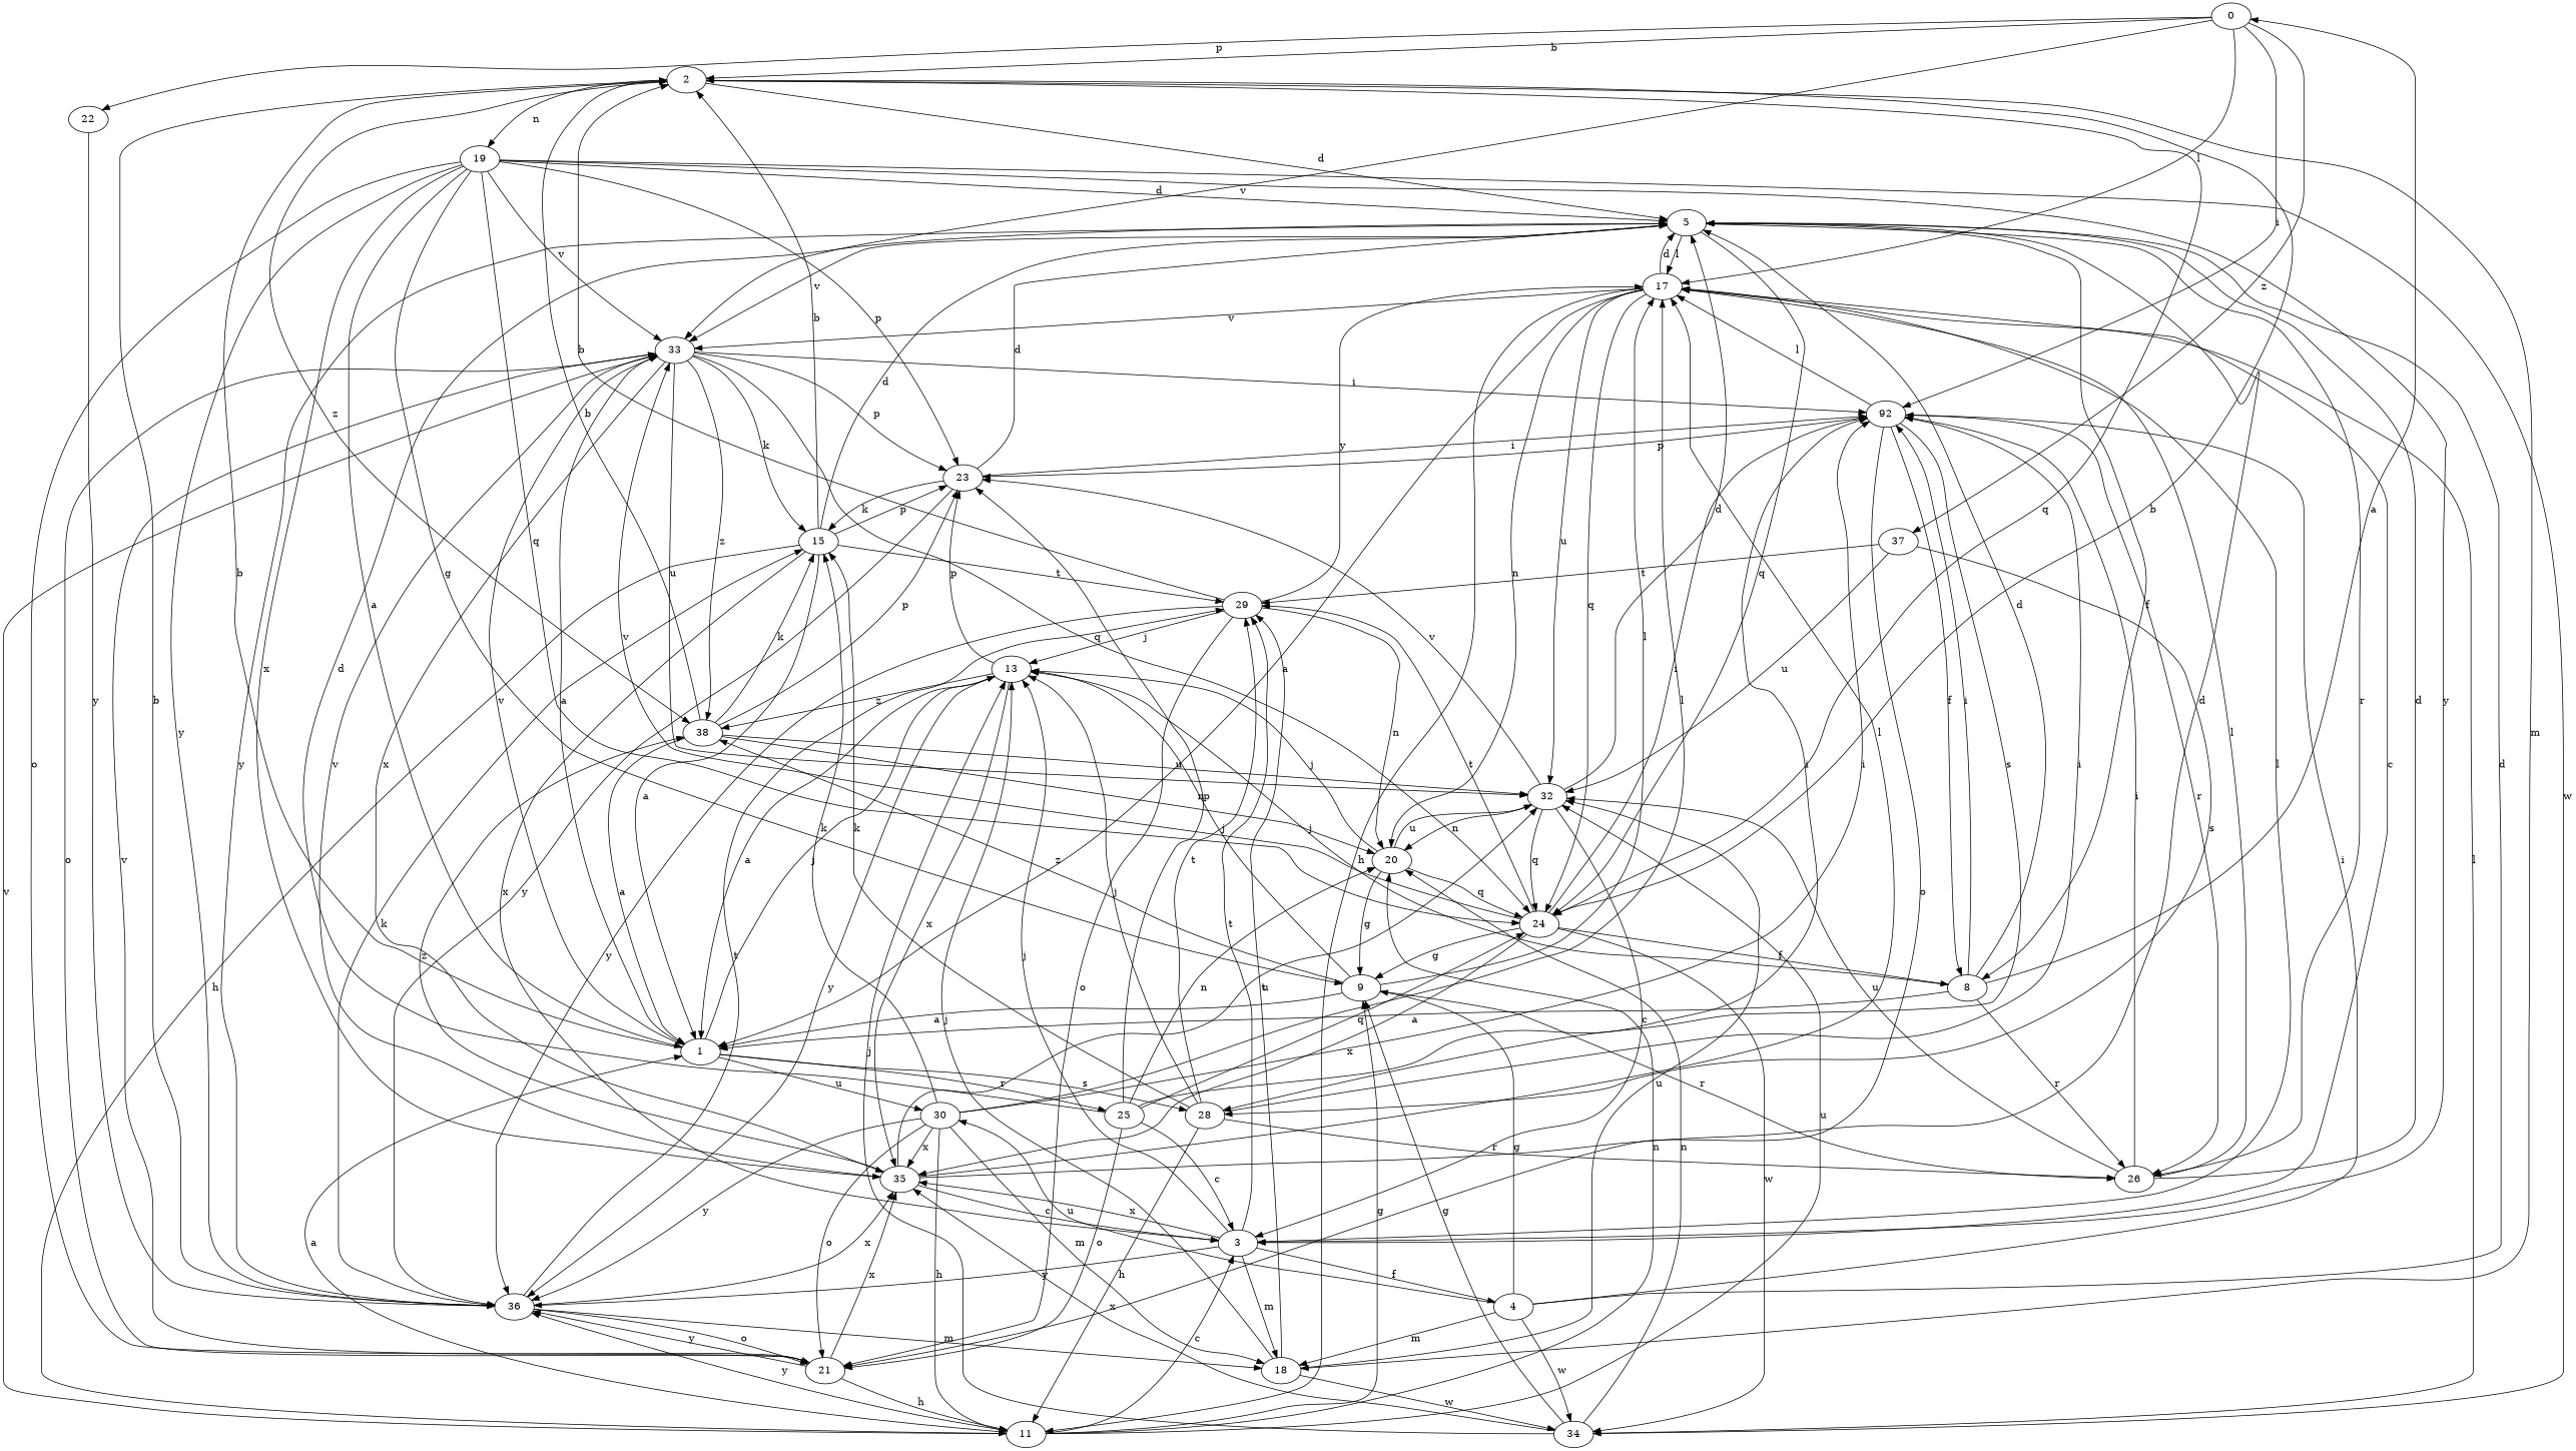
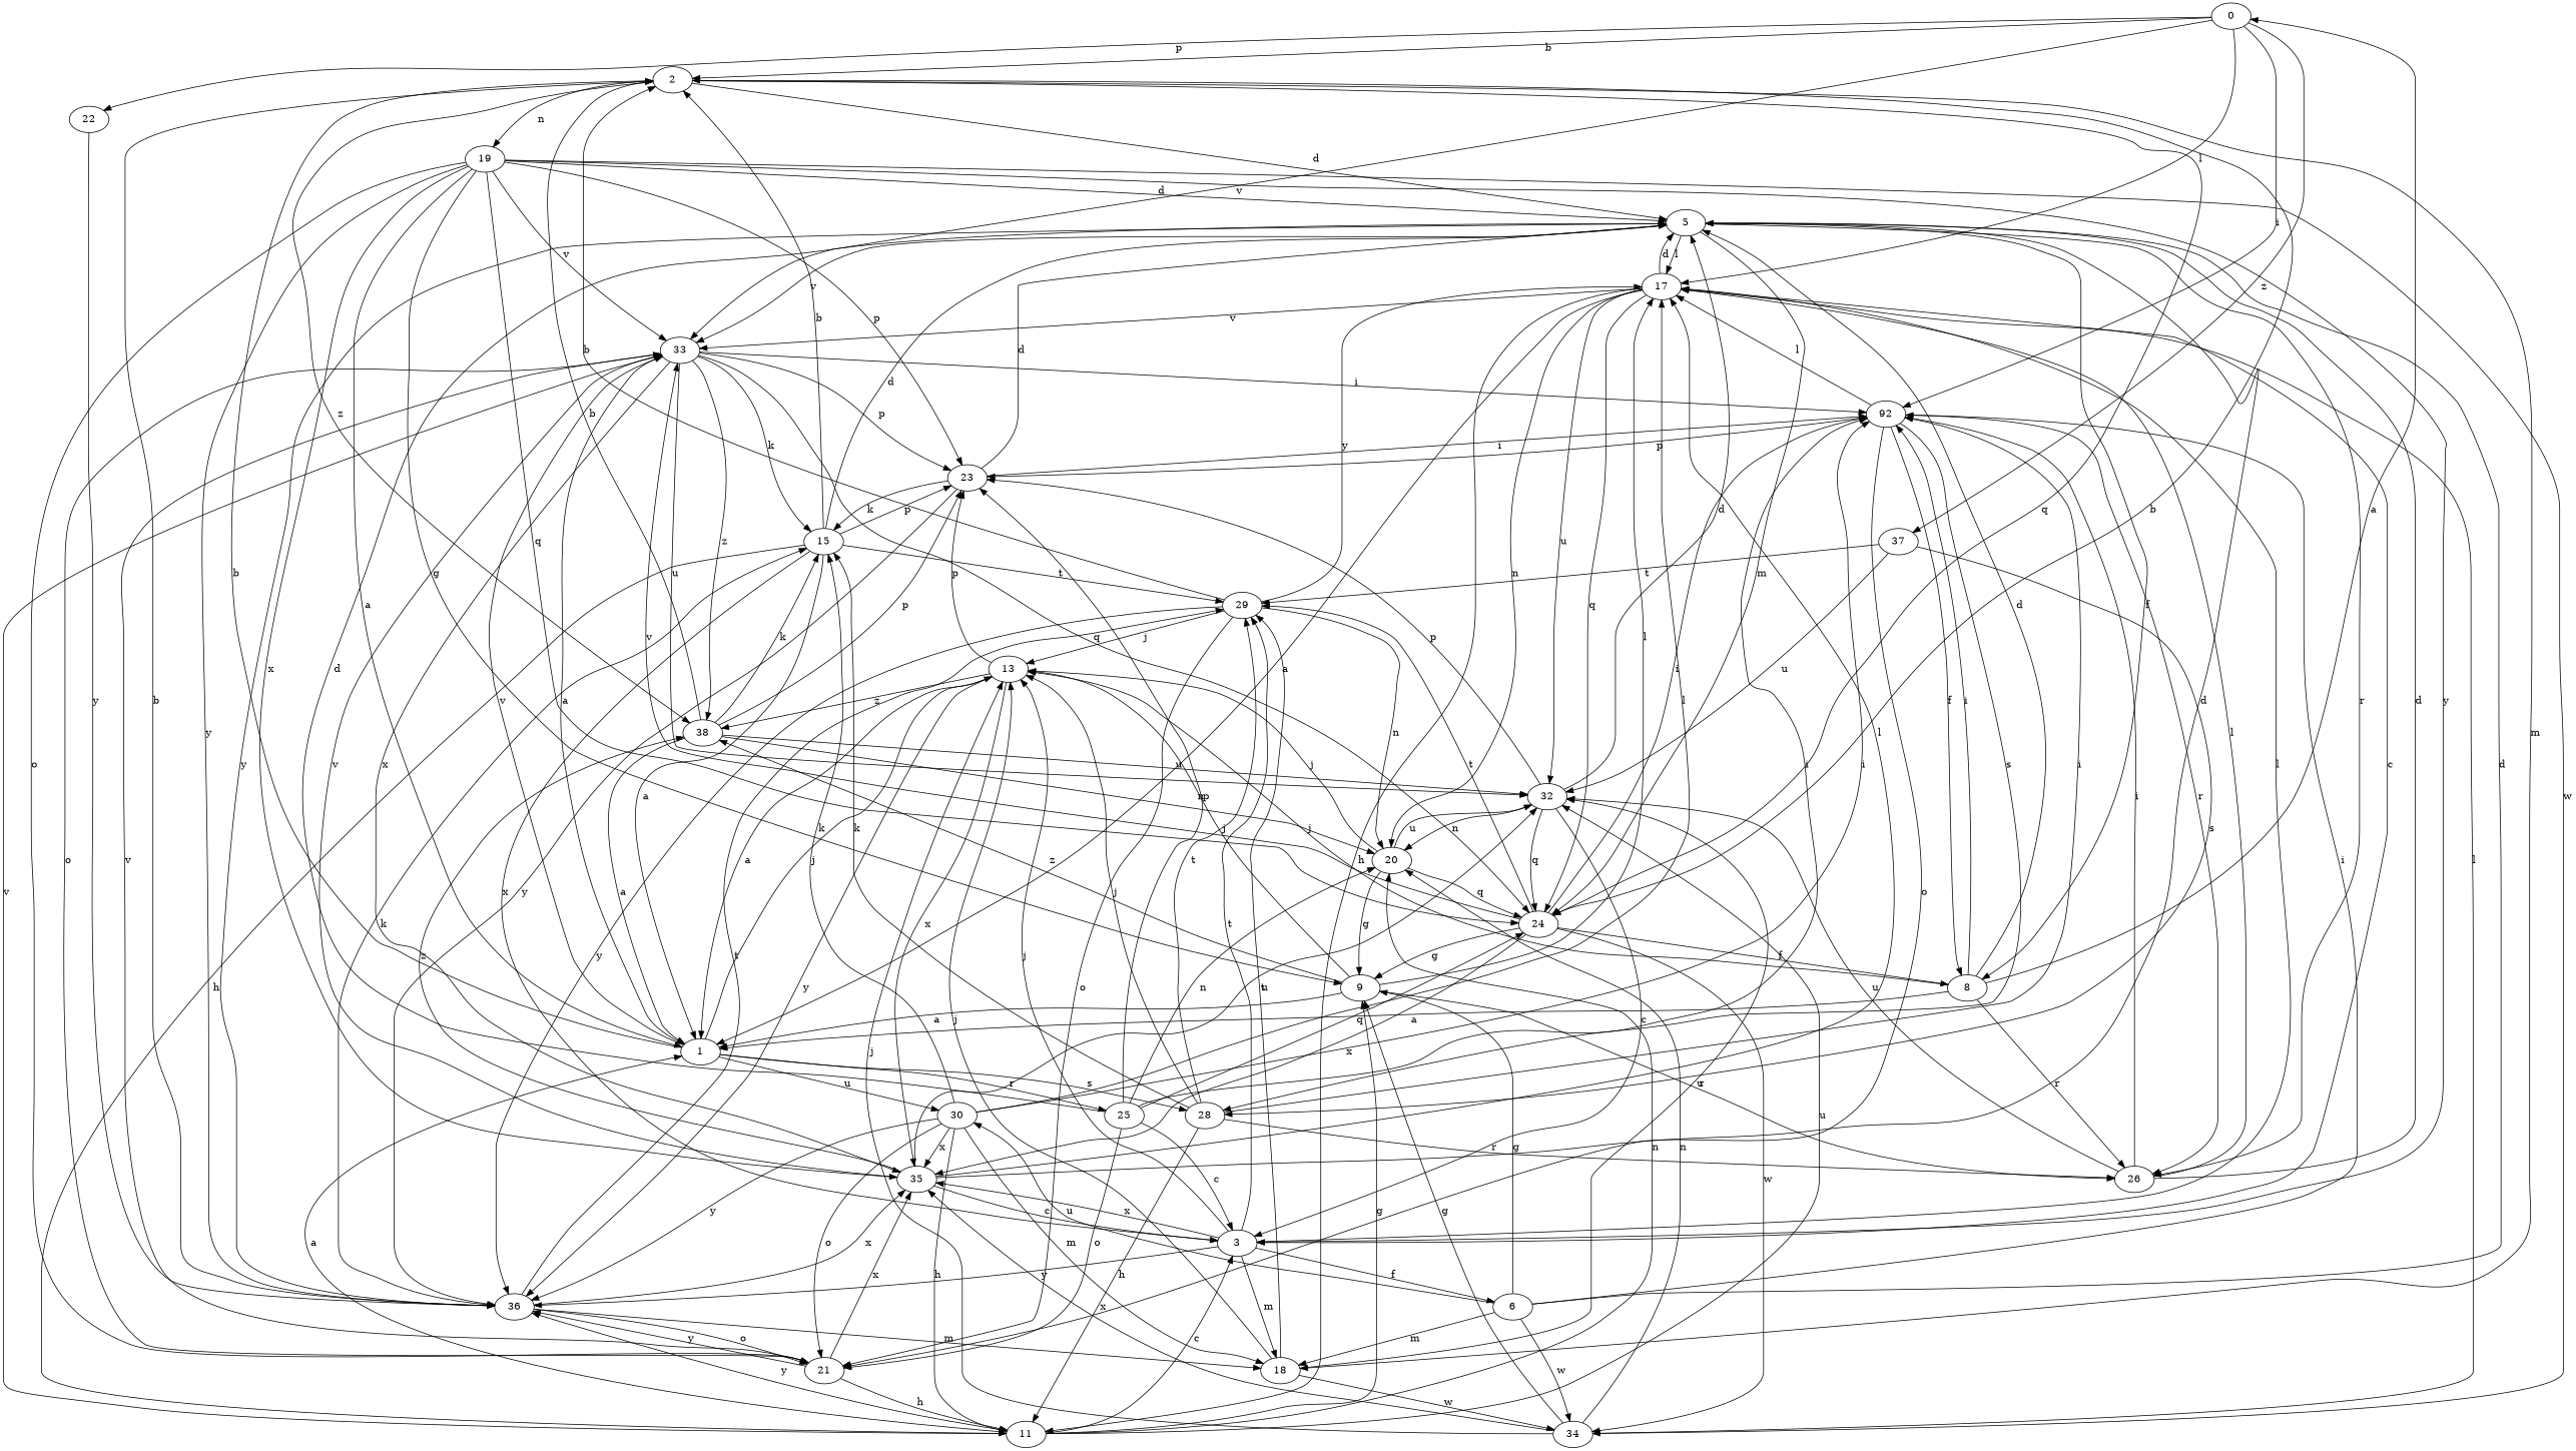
  strict digraph {
    0
    2
    n3 [label=92]
    17
    22
    33
    37
    5
    18
    19
    24
    38
    28
    8
    26
    21
    23
    1
    3
    11
    20
    32
    36
    35
    15
    29
    13
    25
    30
    34
    9
-   6 [label=4]
+   6
    0 -> 2 [label=b]
    0 -> n3 [label=i]
    0 -> 17 [label=l]
    0 -> 22 [label=p]
    0 -> 33 [label=v]
    0 -> 37 [label=z]
    2 -> 5 [label=d]
    2 -> 18 [label=m]
    2 -> 19 [label=n]
    2 -> 24 [label=q]
    2 -> 38 [label=z]
    n3 -> 17 [label=l]
    n3 -> 28 [label=s]
    n3 -> 8 [label=f]
    n3 -> 26 [label=r]
    n3 -> 21 [label=o]
    n3 -> 23 [label=p]
    17 -> 33 [label=v]
    17 -> 5 [label=d]
    17 -> 24 [label=q]
    17 -> 1 [label=a]
    17 -> 3 [label=c]
    17 -> 11 [label=h]
    17 -> 20 [label=n]
    17 -> 32 [label=u]
    22 -> 36 [label=y]
    33 -> n3 [label=i]
    33 -> 24 [label=q]
    33 -> 38 [label=z]
    33 -> 21 [label=o]
    33 -> 23 [label=p]
    33 -> 1 [label=a]
    33 -> 32 [label=u]
    33 -> 35 [label=x]
    33 -> 15 [label=k]
    37 -> 28 [label=s]
    37 -> 32 [label=u]
    37 -> 29 [label=t]
    5 -> 17 [label=l]
    5 -> 33 [label=v]
-   5 -> 24 [label=q]
+   5 -> 24 [label=m]
    5 -> 8 [label=f]
    5 -> 26 [label=r]
    5 -> 36 [label=y]
    18 -> 32 [label=u]
    18 -> 29 [label=t]
    18 -> 13 [label=j]
    18 -> 34 [label=w]
    19 -> 33 [label=v]
    19 -> 5 [label=d]
    19 -> 24 [label=q]
    19 -> 21 [label=o]
    19 -> 23 [label=p]
    19 -> 1 [label=a]
    19 -> 3 [label=y]
    19 -> 36 [label=y]
    19 -> 35 [label=x]
    19 -> 34 [label=w]
    19 -> 9 [label=g]
    24 -> 2 [label=b]
    24 -> n3 [label=i]
    24 -> 33 [label=v]
    24 -> 8 [label=f]
    24 -> 35 [label=x]
    24 -> 29 [label=t]
    24 -> 34 [label=w]
    24 -> 9 [label=g]
    38 -> 2 [label=b]
    38 -> 23 [label=p]
    38 -> 1 [label=a]
    38 -> 20 [label=n]
    38 -> 32 [label=u]
    38 -> 15 [label=k]
    28 -> n3 [label=i]
    28 -> 26 [label=r]
    28 -> 11 [label=h]
    28 -> 15 [label=k]
    28 -> 29 [label=t]
    28 -> 13 [label=j]
    8 -> 0 [label=a]
    8 -> n3 [label=i]
    8 -> 5 [label=d]
    8 -> 26 [label=r]
    8 -> 1 [label=a]
    8 -> 13 [label=j]
    26 -> n3 [label=i]
    26 -> 17 [label=l]
    26 -> 5 [label=d]
    26 -> 32 [label=u]
    21 -> 33 [label=v]
    21 -> 11 [label=h]
    21 -> 36 [label=y]
    21 -> 35 [label=x]
    23 -> n3 [label=i]
    23 -> 5 [label=d]
    23 -> 36 [label=y]
    23 -> 15 [label=k]
    1 -> 2 [label=b]
    1 -> 33 [label=v]
    1 -> 28 [label=s]
    1 -> 13 [label=j]
    1 -> 25 [label=r]
    1 -> 30 [label=u]
    3 -> 17 [label=l]
    3 -> 18 [label=m]
    3 -> 36 [label=y]
    3 -> 35 [label=x]
    3 -> 29 [label=t]
    3 -> 13 [label=j]
    3 -> 6 [label=f]
    11 -> 33 [label=v]
    11 -> 1 [label=a]
    11 -> 3 [label=c]
    11 -> 20 [label=n]
    11 -> 32 [label=u]
    11 -> 36 [label=y]
    11 -> 9 [label=g]
    20 -> 24 [label=q]
    20 -> 32 [label=u]
    20 -> 13 [label=j]
    20 -> 9 [label=g]
    32 -> 5 [label=d]
    32 -> 24 [label=q]
-   32 -> 23 [label=v]
+   32 -> 23 [label=p]
    32 -> 3 [label=c]
    32 -> 20 [label=n]
    36 -> 2 [label=b]
    36 -> 18 [label=m]
    36 -> 21 [label=o]
    36 -> 35 [label=x]
    36 -> 15 [label=k]
    36 -> 29 [label=t]
    35 -> 17 [label=l]
    35 -> 33 [label=v]
    35 -> 5 [label=d]
    35 -> 38 [label=z]
    35 -> 3 [label=c]
    35 -> 32 [label=u]
    15 -> 2 [label=b]
    15 -> 5 [label=d]
    15 -> 23 [label=p]
    15 -> 1 [label=a]
    15 -> 3 [label=x]
    15 -> 11 [label=h]
    15 -> 29 [label=t]
    29 -> 2 [label=b]
    29 -> 17 [label=y]
    29 -> 21 [label=o]
    29 -> 20 [label=n]
    29 -> 36 [label=y]
    29 -> 13 [label=j]
    13 -> 38 [label=z]
    13 -> 23 [label=p]
    13 -> 1 [label=a]
    13 -> 36 [label=y]
    13 -> 35 [label=x]
    25 -> n3 [label=i]
    25 -> 5 [label=d]
    25 -> 24 [label=q]
    25 -> 21 [label=o]
    25 -> 23 [label=p]
    25 -> 3 [label=c]
    25 -> 20 [label=n]
    30 -> n3 [label=i]
    30 -> 17 [label=l]
    30 -> 18 [label=m]
    30 -> 21 [label=o]
    30 -> 11 [label=h]
    30 -> 36 [label=y]
    30 -> 35 [label=x]
    30 -> 15 [label=k]
    34 -> 17 [label=l]
    34 -> 20 [label=n]
    34 -> 35 [label=x]
    34 -> 13 [label=j]
    34 -> 9 [label=g]
    9 -> 17 [label=l]
    9 -> 38 [label=z]
    9 -> 26 [label=r]
    9 -> 1 [label=a]
    9 -> 13 [label=j]
    6 -> n3 [label=i]
    6 -> 5 [label=d]
    6 -> 18 [label=m]
    6 -> 30 [label=u]
    6 -> 34 [label=w]
    6 -> 9 [label=g]
  }
